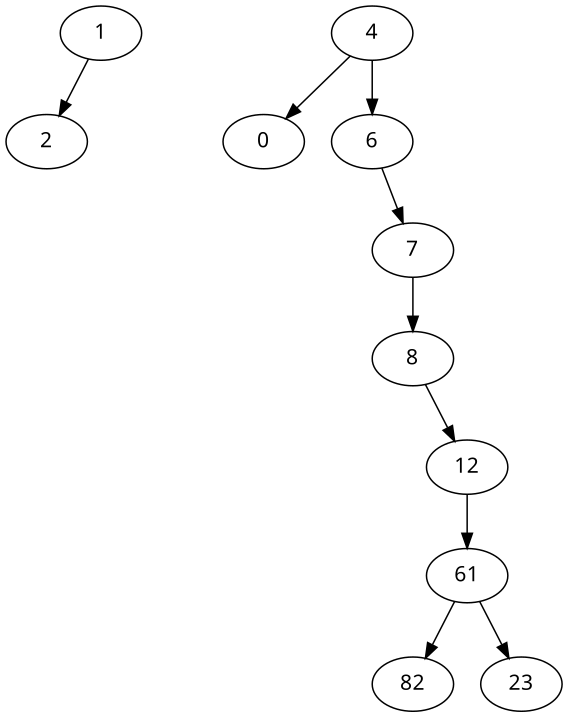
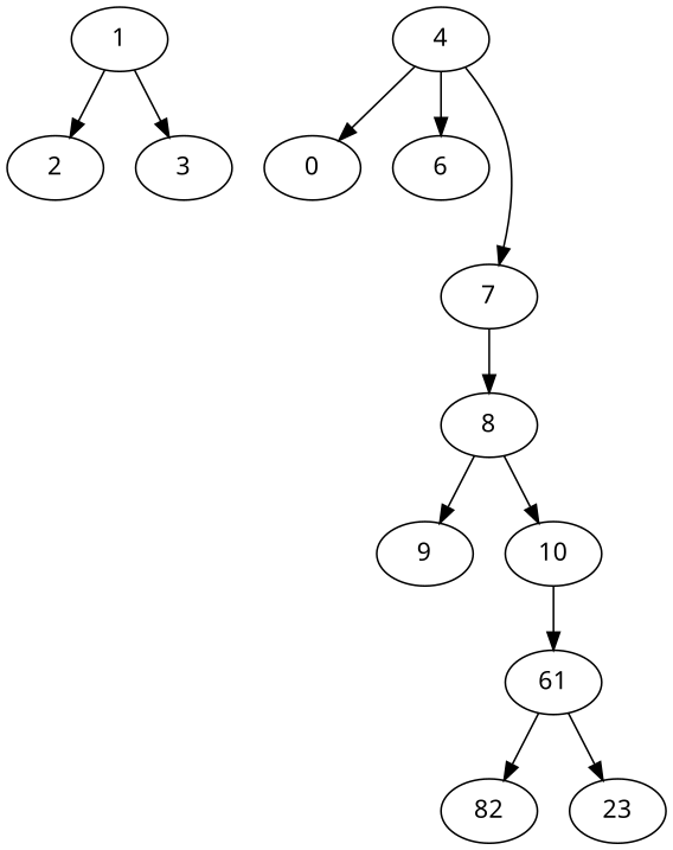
  digraph {
    fontname="Noto Sans"
    node [alpha=0.16 fontname="Noto Sans"]
    edge [fontname="Noto Sans"]
    1 [expect_size=495234162699438]
    2 [alpha=0.08 expect_size=2164936714859882]
+   3 [expect_size=10259318820593206]
    4 [alpha=0.19 expect_size=363629019067483]
    n5 [alpha=0.03 expect_size=3370448433703574 label=0]
    6 [alpha=0.13 expect_size=22971804726033]
    7 [alpha=0.10 expect_size=11538817123556622]
    8 [alpha=0.05 expect_size=1527493690451296256]
-   10 [alpha=0.10 expect_size=1537216039878656000 label=12]
+   9 [alpha=0.12 expect_size=263771834261728]
+   10 [alpha=0.10 expect_size=1537216039878656000]
    n11 [alpha=0.17 expect_size=4497675473541792 label=61]
    n12 [alpha=0.13 expect_size=3451869992437507 label=82]
    n13 [alpha=0.06 expect_size=1238838169645636 label=23]
    1 -> 2
+   1 -> 3
    4 -> n5
    4 -> 6
-   6 -> 7
+   4 -> 7
    7 -> 8
+   8 -> 9
    8 -> 10
    10 -> n11
    n11 -> n12
    n11 -> n13
  }
